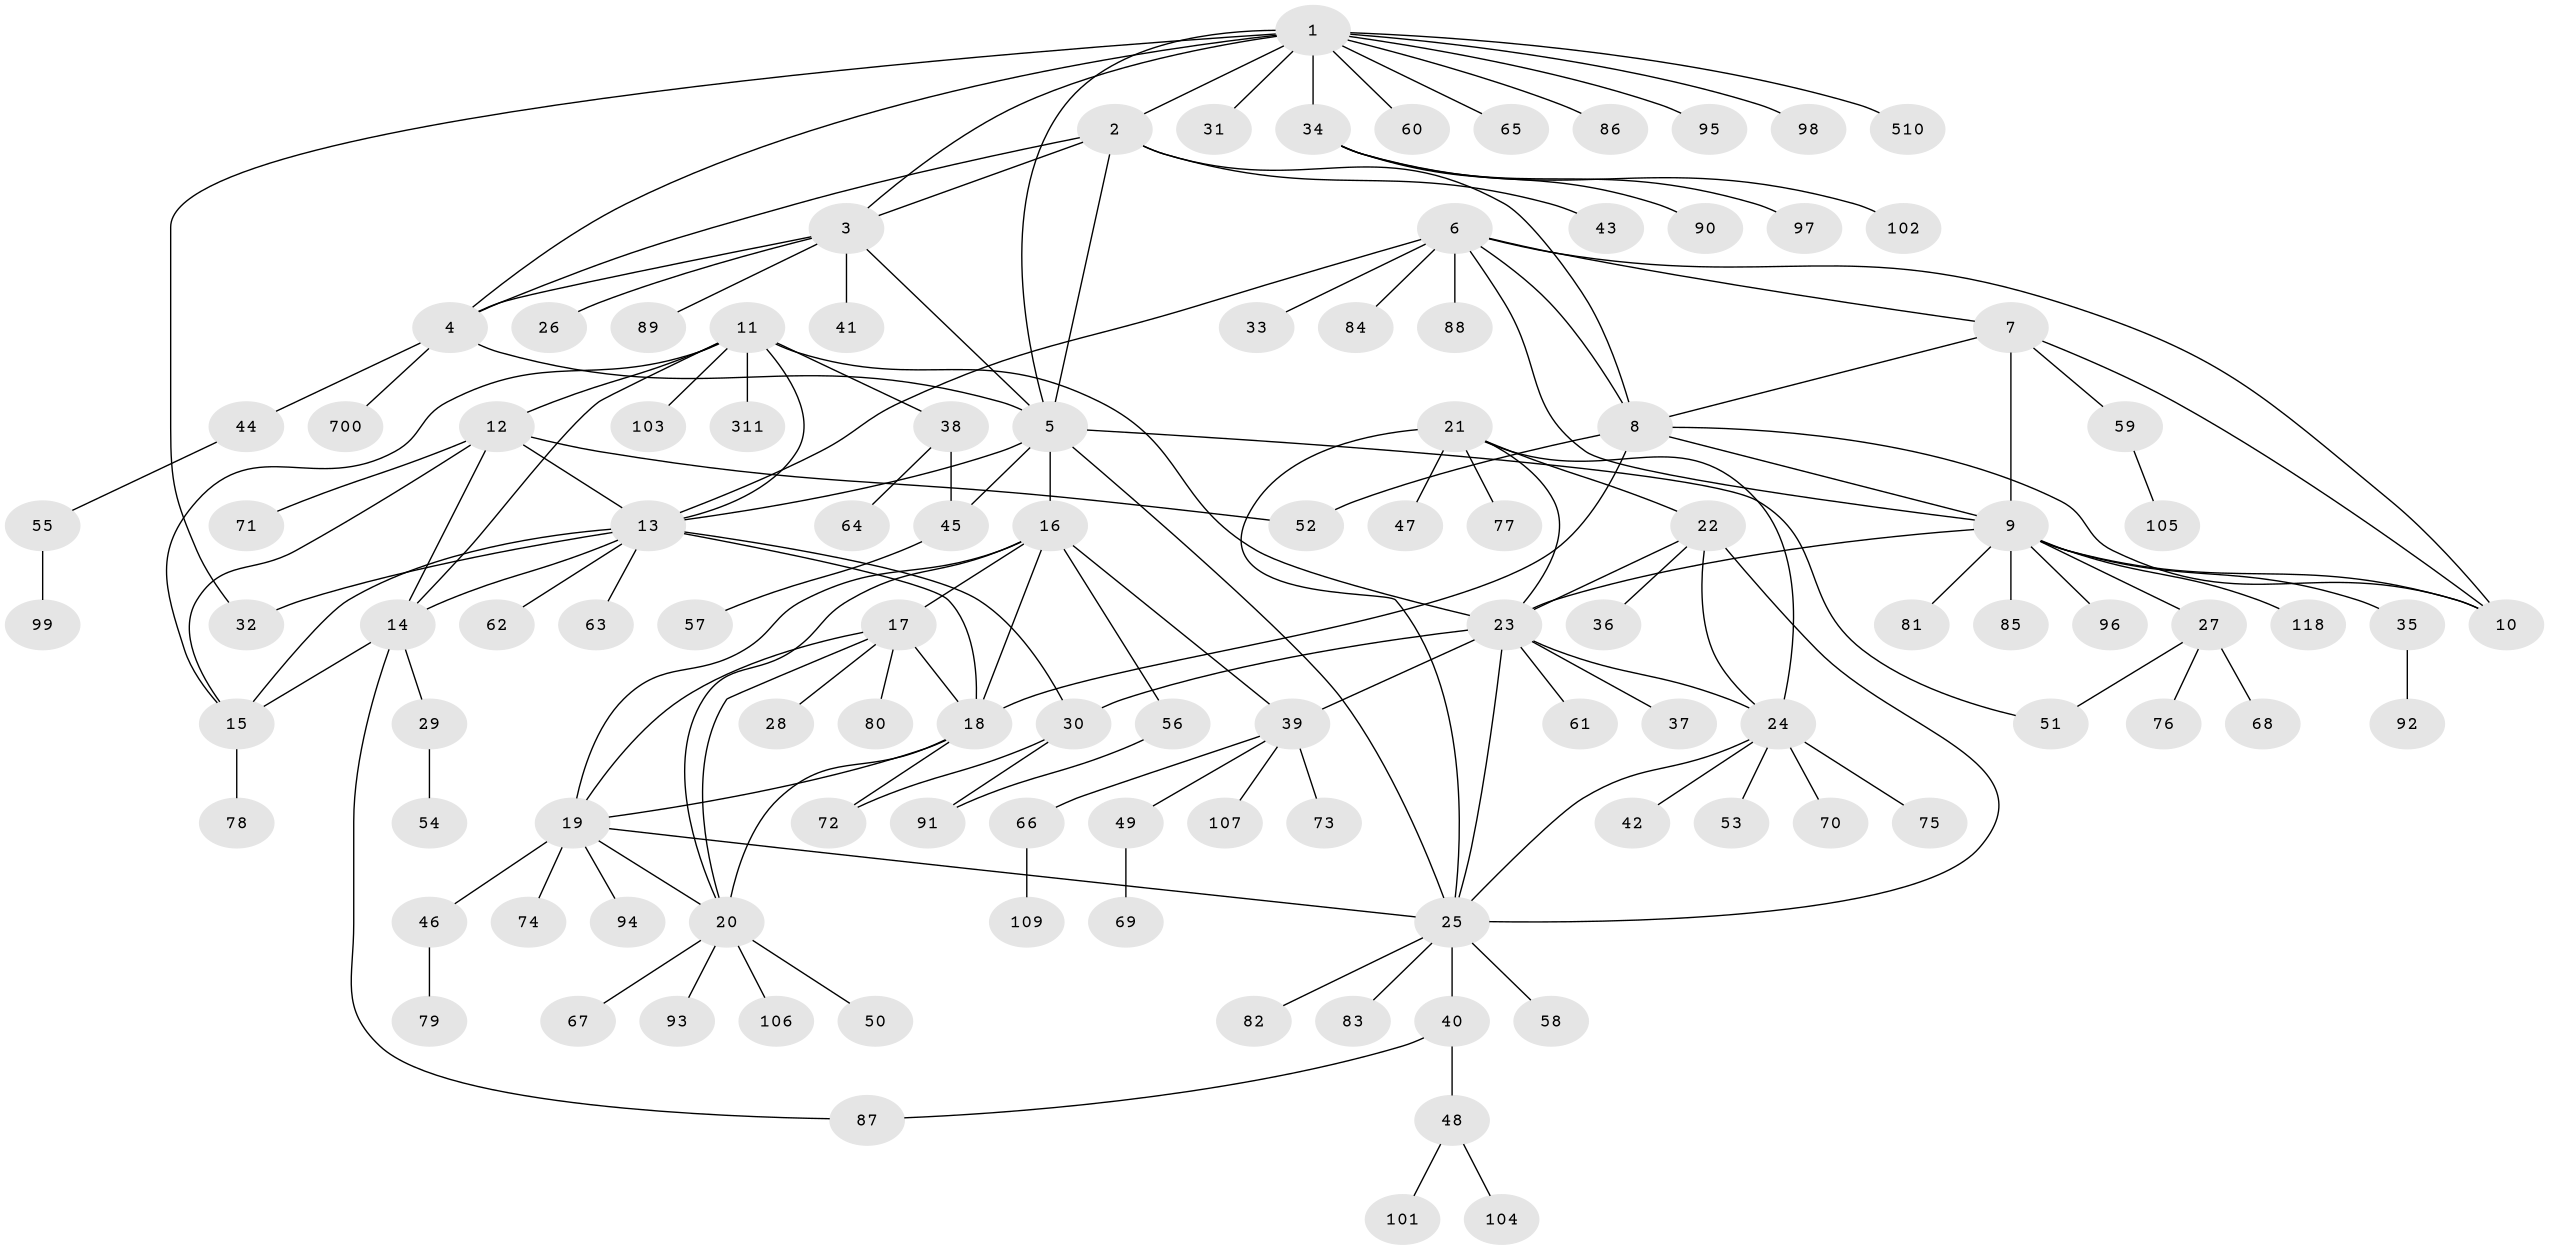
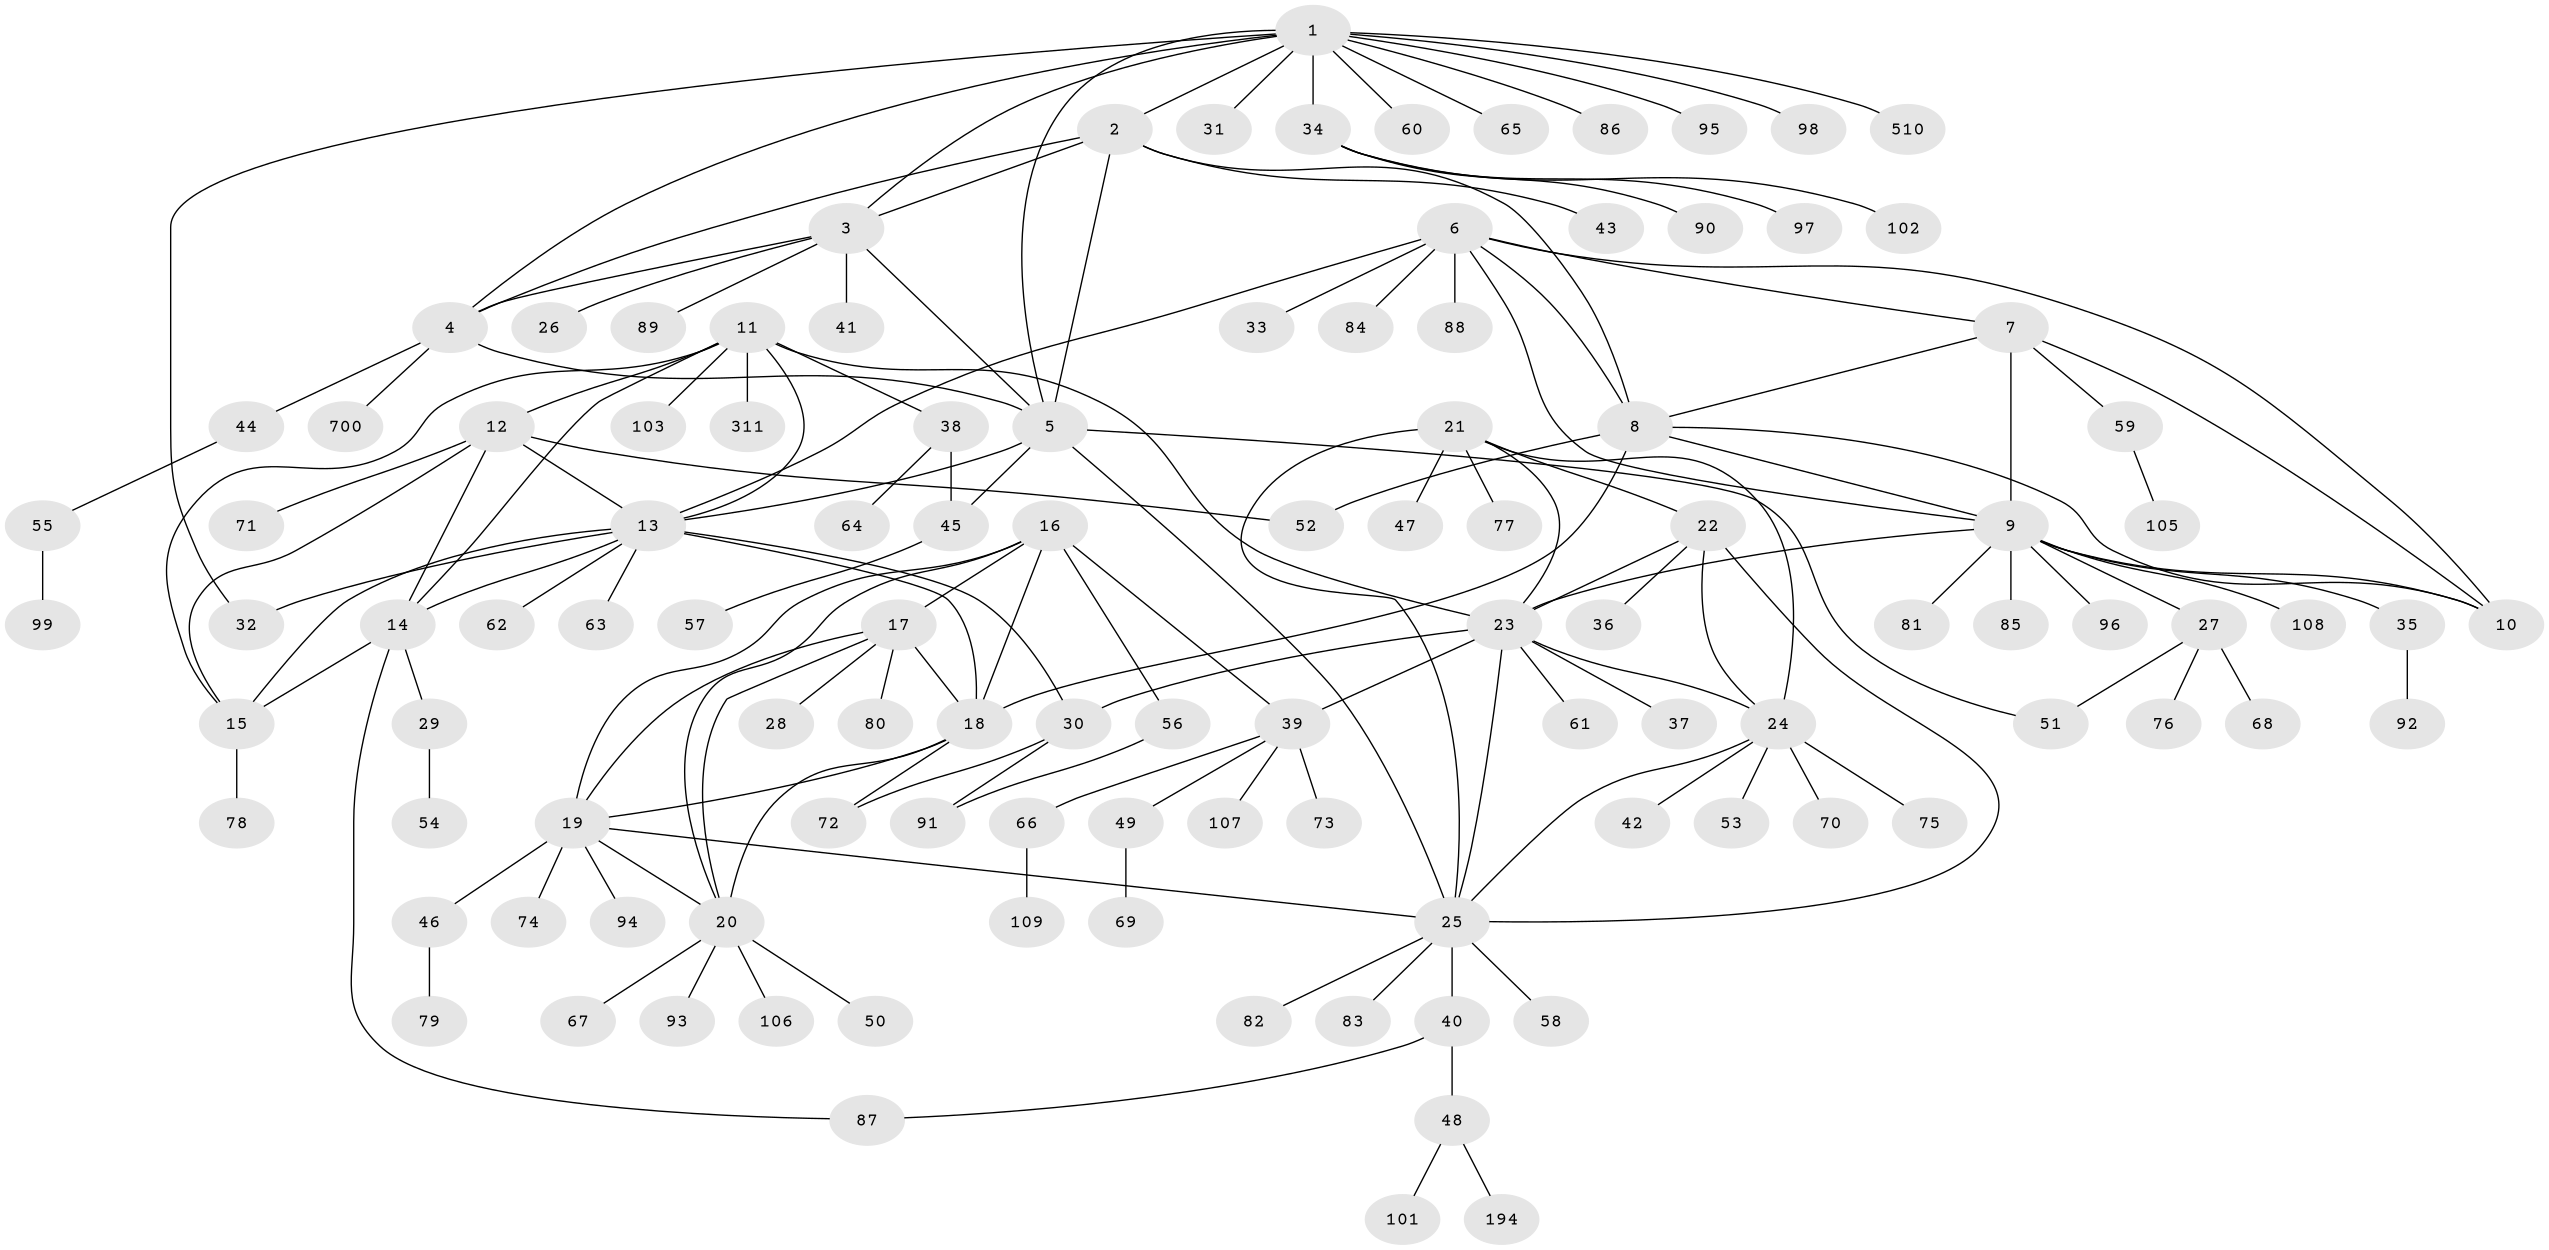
  graph {
    fontname="Courier Prime"
    node [color=gray90 fontname="Courier Prime" style=filled]
    edge [fontname="Courier Prime"]
    1
    2
    3
    4
    5
    31
    32
    34
    60
    65
    86
    95
    98
    n14 [label=510]
    8
    43
    41
    26
    89
    44
    n21 [label=700]
    13
    16
    25
    45
    51
    90
    97
    102
    9
    10
    18
    52
    55
    14
    15
    30
    62
    63
    17
    19
    20
    39
    56
    40
    58
    82
    83
    57
    6
    7
    33
    84
    88
    59
    23
    27
    35
    81
    85
    96
-   108 [label=118]
+   108
    105
    72
    24
    37
    61
    68
    76
    92
    11
    12
    38
    103
    n75 [label=311]
    71
    29
    87
    78
    64
    91
    54
    48
    28
    80
    46
    74
    94
    50
    67
    93
    106
    49
    66
    73
    107
    79
    21
    22
    47
    77
    36
    42
    53
    70
    75
    69
    109
    101
-   104
+   104 [label=194]
    99
    1 -- 2
    1 -- 3
    1 -- 4
    1 -- 5
    1 -- 31
    1 -- 32
    1 -- 34
    1 -- 60
    1 -- 65
    1 -- 86
    1 -- 95
    1 -- 98
    1 -- n14
    2 -- 3
    2 -- 4
    2 -- 5
    2 -- 8
    2 -- 43
    3 -- 4
    3 -- 5
    3 -- 41
    3 -- 26
    3 -- 89
    4 -- 5
    4 -- 44
    4 -- n21
    5 -- 13
-   5 -- 16
    5 -- 25
    5 -- 45
    5 -- 51
    34 -- 90
    34 -- 97
    34 -- 102
    8 -- 9
    8 -- 10
    8 -- 18
    8 -- 52
    44 -- 55
    13 -- 32
    13 -- 18
    13 -- 14
    13 -- 15
    13 -- 30
    13 -- 62
    13 -- 63
    16 -- 18
    16 -- 17
    16 -- 19
    16 -- 20
    16 -- 39
    16 -- 56
    25 -- 40
    25 -- 58
    25 -- 82
    25 -- 83
    45 -- 57
    9 -- 10
    9 -- 23
    9 -- 27
    9 -- 35
    9 -- 81
    9 -- 85
    9 -- 96
    9 -- 108
    18 -- 19
    18 -- 20
    18 -- 72
    55 -- 99
    14 -- 15
    14 -- 29
    14 -- 87
    15 -- 78
    30 -- 72
    30 -- 91
    17 -- 18
    17 -- 19
    17 -- 20
    17 -- 28
    17 -- 80
    19 -- 25
    19 -- 20
    19 -- 46
    19 -- 74
    19 -- 94
    20 -- 50
    20 -- 67
    20 -- 93
    20 -- 106
    39 -- 49
    39 -- 66
    39 -- 73
    39 -- 107
    56 -- 91
    40 -- 87
    40 -- 48
    6 -- 8
    6 -- 13
    6 -- 9
    6 -- 10
    6 -- 7
    6 -- 33
    6 -- 84
    6 -- 88
    7 -- 8
    7 -- 9
    7 -- 10
    7 -- 59
    59 -- 105
    23 -- 25
    23 -- 30
    23 -- 39
    23 -- 24
    23 -- 37
    23 -- 61
    27 -- 51
    27 -- 68
    27 -- 76
    35 -- 92
    24 -- 25
    24 -- 42
    24 -- 53
    24 -- 70
    24 -- 75
    11 -- 13
    11 -- 14
    11 -- 15
    11 -- 23
    11 -- 12
    11 -- 38
    11 -- 103
    11 -- n75
    12 -- 13
    12 -- 52
    12 -- 14
    12 -- 15
    12 -- 71
    38 -- 45
    38 -- 64
    29 -- 54
    48 -- 101
    48 -- 104
    46 -- 79
    49 -- 69
    66 -- 109
    21 -- 25
    21 -- 23
    21 -- 24
    21 -- 22
    21 -- 47
    21 -- 77
    22 -- 25
    22 -- 23
    22 -- 24
    22 -- 36
  }
